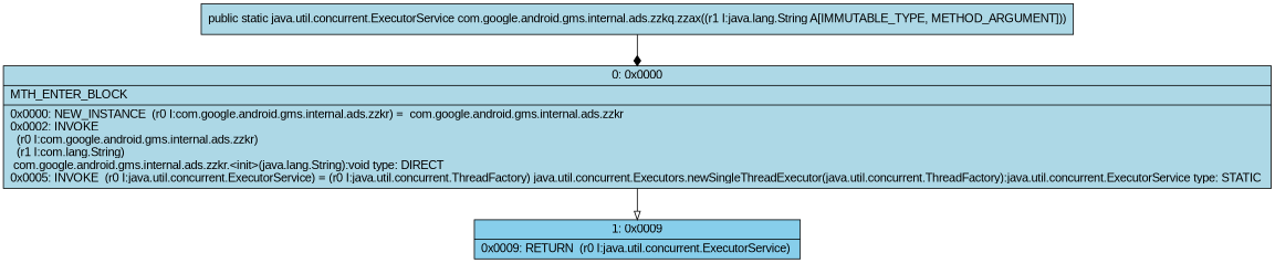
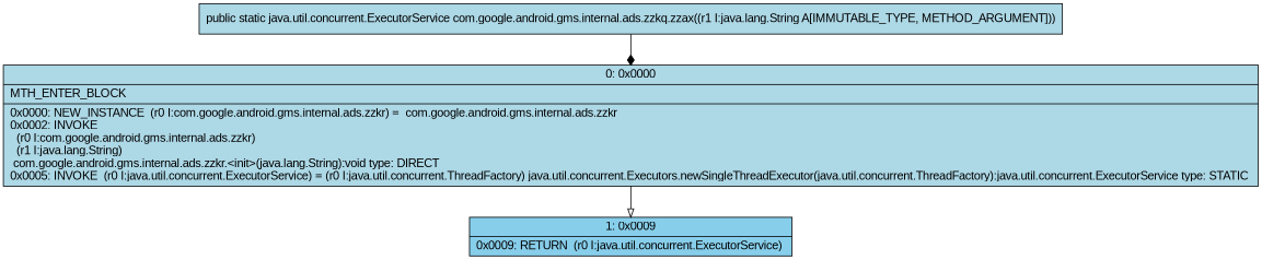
  digraph {
    fontname="Liberation Sans"
    node [shape=record style=filled fillcolor=lightblue fontname="Liberation Sans"]
    edge [fontname="Liberation Sans"]
-   n1 [label="{0\:\ 0x0000|MTH_ENTER_BLOCK\l|0x0000: NEW_INSTANCE  (r0 I:com.google.android.gms.internal.ads.zzkr) =  com.google.android.gms.internal.ads.zzkr \l0x0002: INVOKE  \l  (r0 I:com.google.android.gms.internal.ads.zzkr)\l  (r1 I:com.lang.String)\l com.google.android.gms.internal.ads.zzkr.\<init\>(java.lang.String):void type: DIRECT \l0x0005: INVOKE  (r0 I:java.util.concurrent.ExecutorService) = (r0 I:java.util.concurrent.ThreadFactory) java.util.concurrent.Executors.newSingleThreadExecutor(java.util.concurrent.ThreadFactory):java.util.concurrent.ExecutorService type: STATIC \l}"]
+   n1 [label="{0\:\ 0x0000|MTH_ENTER_BLOCK\l|0x0000: NEW_INSTANCE  (r0 I:com.google.android.gms.internal.ads.zzkr) =  com.google.android.gms.internal.ads.zzkr \l0x0002: INVOKE  \l  (r0 I:com.google.android.gms.internal.ads.zzkr)\l  (r1 I:java.lang.String)\l com.google.android.gms.internal.ads.zzkr.\<init\>(java.lang.String):void type: DIRECT \l0x0005: INVOKE  (r0 I:java.util.concurrent.ExecutorService) = (r0 I:java.util.concurrent.ThreadFactory) java.util.concurrent.Executors.newSingleThreadExecutor(java.util.concurrent.ThreadFactory):java.util.concurrent.ExecutorService type: STATIC \l}"]
    n2 [label="{1\:\ 0x0009|0x0009: RETURN  (r0 I:java.util.concurrent.ExecutorService) \l}" fillcolor=skyblue]
    n3 [label="{public static java.util.concurrent.ExecutorService com.google.android.gms.internal.ads.zzkq.zzax((r1 I:java.lang.String A[IMMUTABLE_TYPE, METHOD_ARGUMENT])) }"]
    n1 -> n2 [arrowhead=onormal]
    n3 -> n1 [arrowhead=diamond]
  }
